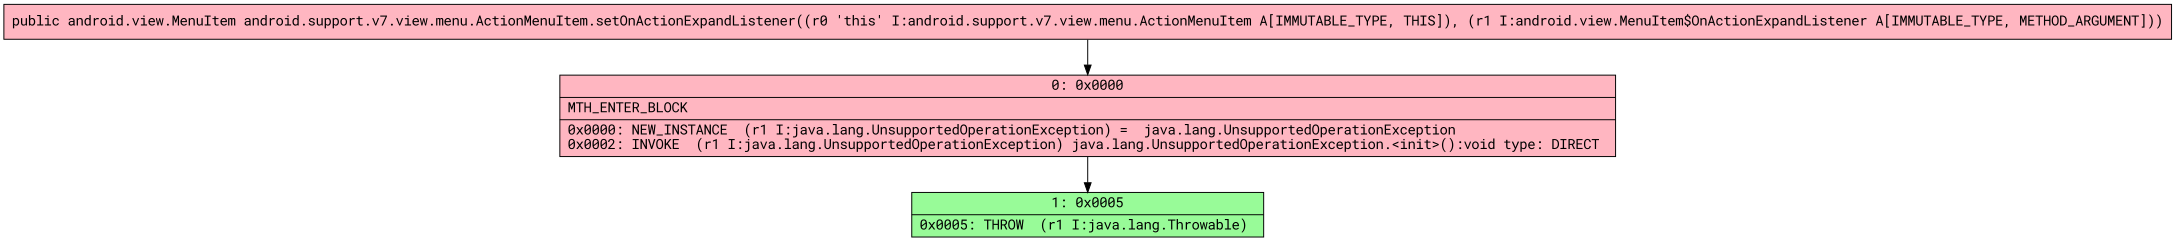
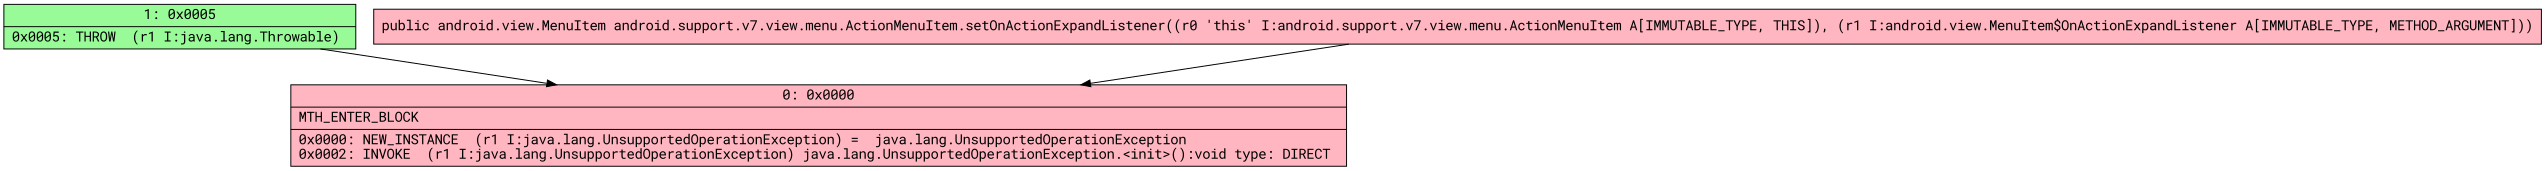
  digraph {
    fontname="Roboto Mono"
    node [shape=record style=filled fillcolor=lightpink fontname="Roboto Mono"]
    edge [fontname="Roboto Mono"]
    n1 [label="{0\:\ 0x0000|MTH_ENTER_BLOCK\l|0x0000: NEW_INSTANCE  (r1 I:java.lang.UnsupportedOperationException) =  java.lang.UnsupportedOperationException \l0x0002: INVOKE  (r1 I:java.lang.UnsupportedOperationException) java.lang.UnsupportedOperationException.\<init\>():void type: DIRECT \l}"]
    n2 [label="{1\:\ 0x0005|0x0005: THROW  (r1 I:java.lang.Throwable) \l}" fillcolor=palegreen]
    n3 [label="{public android.view.MenuItem android.support.v7.view.menu.ActionMenuItem.setOnActionExpandListener((r0 'this' I:android.support.v7.view.menu.ActionMenuItem A[IMMUTABLE_TYPE, THIS]), (r1 I:android.view.MenuItem$OnActionExpandListener A[IMMUTABLE_TYPE, METHOD_ARGUMENT])) }"]
-   n1 -> n2
+   n2 -> n1
    n3 -> n1
  }
